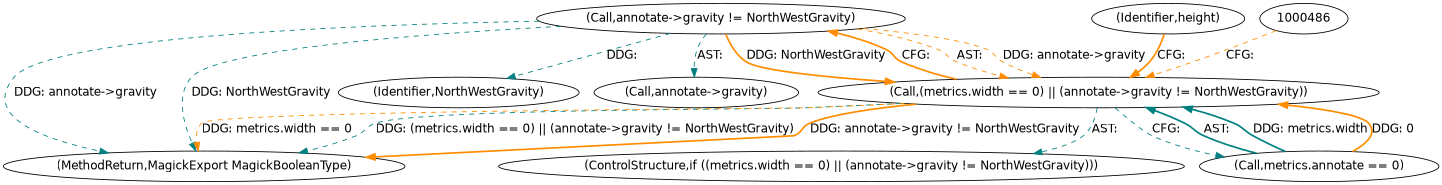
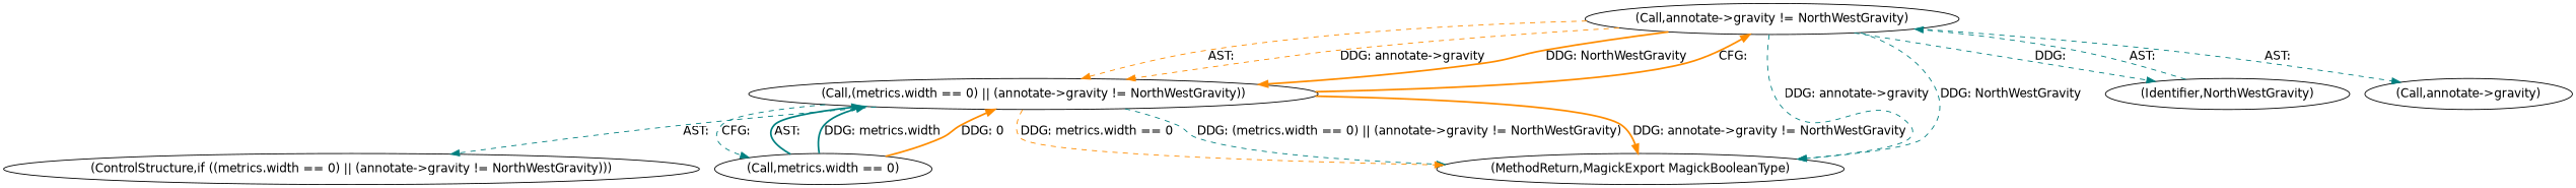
  digraph {
    fontname="DejaVu Sans"
    node [fontname="DejaVu Sans"]
    edge [color=teal fontname="DejaVu Sans" style=dashed]
    n1 [label="(Call,annotate->gravity != NorthWestGravity)"]
    n2 [label="(Call,(metrics.width == 0) || (annotate->gravity != NorthWestGravity))"]
    n3 [label="(MethodReturn,MagickExport MagickBooleanType)"]
    n4 [label="(Identifier,NorthWestGravity)"]
    n5 [label="(Call,annotate->gravity)"]
    n6 [label="(ControlStructure,if ((metrics.width == 0) || (annotate->gravity != NorthWestGravity)))"]
-   n7 [label="(Call,metrics.annotate == 0)"]
-   n8 [label="(Identifier,height)"]
-   1000486
+   n7 [label="(Call,metrics.width == 0)"]
    n1 -> n2 [color=darkorange label="AST: "]
    n1 -> n2 [color=darkorange label="DDG: annotate->gravity"]
    n1 -> n2 [color=darkorange label="DDG: NorthWestGravity" style=bold]
    n1 -> n3 [label="DDG: annotate->gravity"]
    n1 -> n3 [label="DDG: NorthWestGravity"]
    n1 -> n4 [label="DDG: "]
    n1 -> n5 [label="AST: "]
    n2 -> n1 [color=darkorange label="CFG: " style=bold]
    n2 -> n3 [label="DDG: (metrics.width == 0) || (annotate->gravity != NorthWestGravity)"]
    n2 -> n3 [color=darkorange label="DDG: annotate->gravity != NorthWestGravity" style=bold]
    n2 -> n3 [color=darkorange label="DDG: metrics.width == 0"]
    n2 -> n6 [label="AST: "]
    n2 -> n7 [label="CFG: "]
+   n4 -> n1 [label="AST: "]
    n7 -> n2 [label="AST: " style=bold]
    n7 -> n2 [label="DDG: metrics.width" style=bold]
    n7 -> n2 [color=darkorange label="DDG: 0" style=bold]
-   n8 -> n2 [color=darkorange label="CFG: " style=bold]
-   1000486 -> n2 [color=darkorange label="CFG: "]
  }
